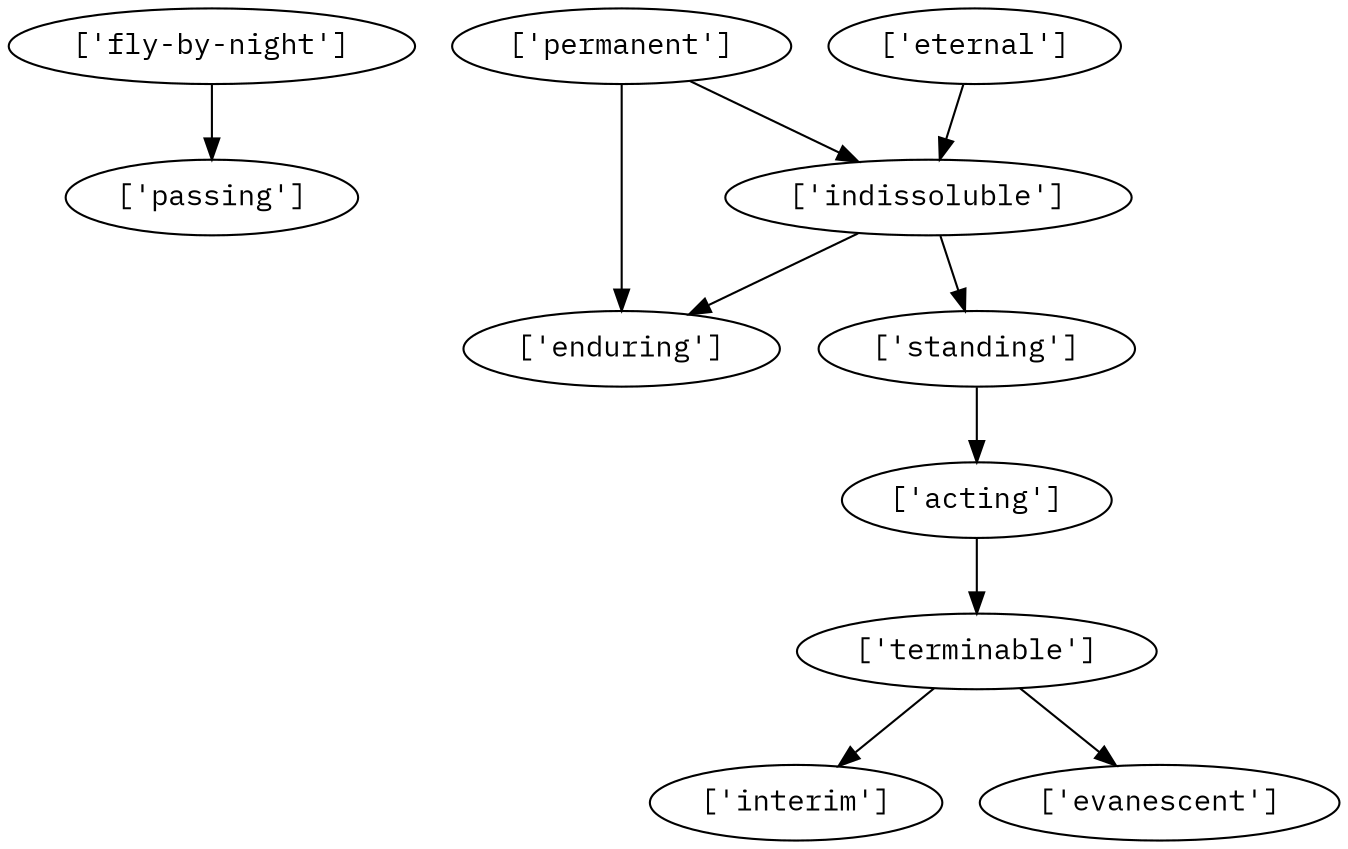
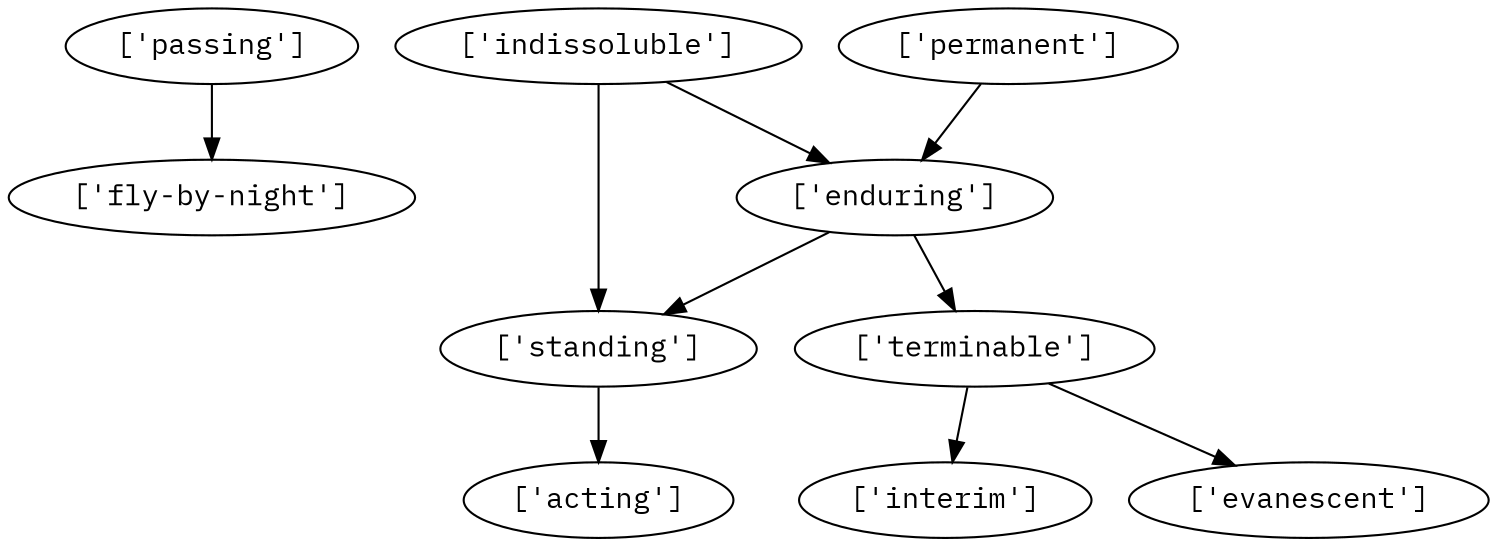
  strict digraph {
    fontname="IBM Plex Mono"
    node [fontname="IBM Plex Mono"]
    edge [fontname="IBM Plex Mono"]
    "['passing']"
    "['fly-by-night']"
    "['standing']"
    "['acting']"
    "['terminable']"
    "['interim']"
    "['evanescent']"
    "['enduring']"
    "['indissoluble']"
-   "['eternal']"
    "['permanent']"
-   "['fly-by-night']" -> "['passing']"
+   "['passing']" -> "['fly-by-night']"
    "['standing']" -> "['acting']"
-   "['acting']" -> "['terminable']"
+   "['enduring']" -> "['terminable']"
    "['terminable']" -> "['interim']"
    "['terminable']" -> "['evanescent']"
+   "['enduring']" -> "['standing']"
    "['indissoluble']" -> "['standing']"
    "['indissoluble']" -> "['enduring']"
-   "['eternal']" -> "['indissoluble']"
    "['permanent']" -> "['enduring']"
-   "['permanent']" -> "['indissoluble']"
  }
